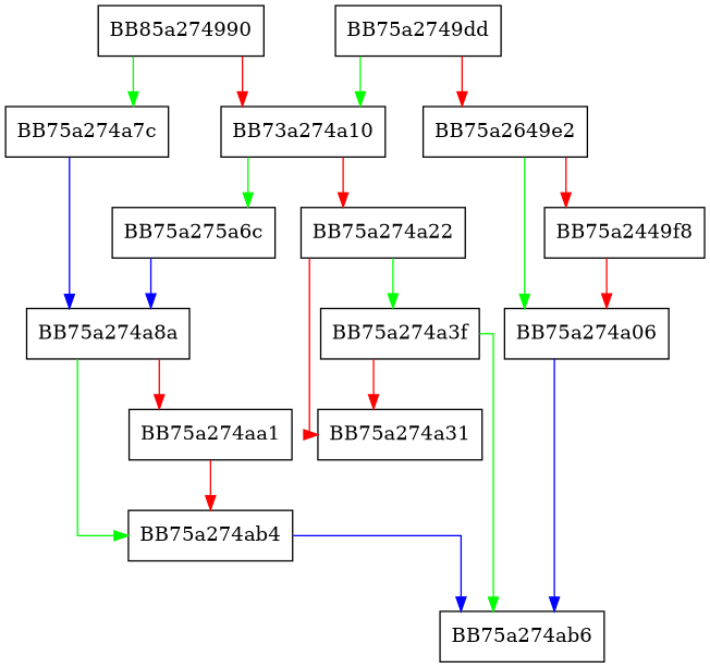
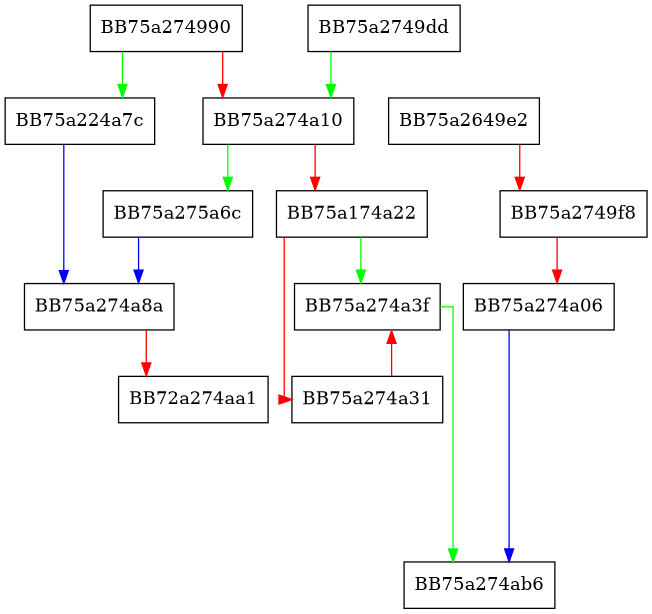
  digraph {
    splines=ortho
    node [shape=box]
    edge [color=red]
-   BB75a274990 [label=BB85a274990]
-   BB75a274a7c
-   BB75a274a10 [label=BB73a274a10]
+   BB75a274990
+   BB75a274a7c [label=BB75a224a7c]
+   BB75a274a10
    BB75a274a8a
    BB75a2749dd
    n6 [label=BB75a2649e2]
-   BB75a274ab4
-   BB75a274aa1
+   BB75a274aa1 [label=BB72a274aa1]
    n9 [label=BB75a275a6c]
-   BB75a274a22
+   BB75a274a22 [label=BB75a174a22]
    BB75a274a06
-   BB75a2749f8 [label=BB75a2449f8]
+   BB75a2749f8
    BB75a274a3f
    BB75a274a31
    BB75a274ab6
    BB75a274990 -> BB75a274a7c [color=green]
    BB75a274990 -> BB75a274a10
    BB75a274a7c -> BB75a274a8a [color=blue]
    BB75a274a10 -> n9 [color=green]
    BB75a274a10 -> BB75a274a22
-   BB75a274a8a -> BB75a274ab4 [color=green]
    BB75a274a8a -> BB75a274aa1
    BB75a2749dd -> BB75a274a10 [color=green]
-   BB75a2749dd -> n6
-   n6 -> BB75a274a06 [color=green]
    n6 -> BB75a2749f8
-   BB75a274ab4 -> BB75a274ab6 [color=blue]
-   BB75a274aa1 -> BB75a274ab4
    n9 -> BB75a274a8a [color=blue]
    BB75a274a22 -> BB75a274a3f [color=green]
    BB75a274a22 -> BB75a274a31
    BB75a274a06 -> BB75a274ab6 [color=blue]
    BB75a2749f8 -> BB75a274a06
    BB75a274a3f -> BB75a274ab6 [color=green]
-   BB75a274a3f -> BB75a274a31
+   BB75a274a31 -> BB75a274a3f
  }
